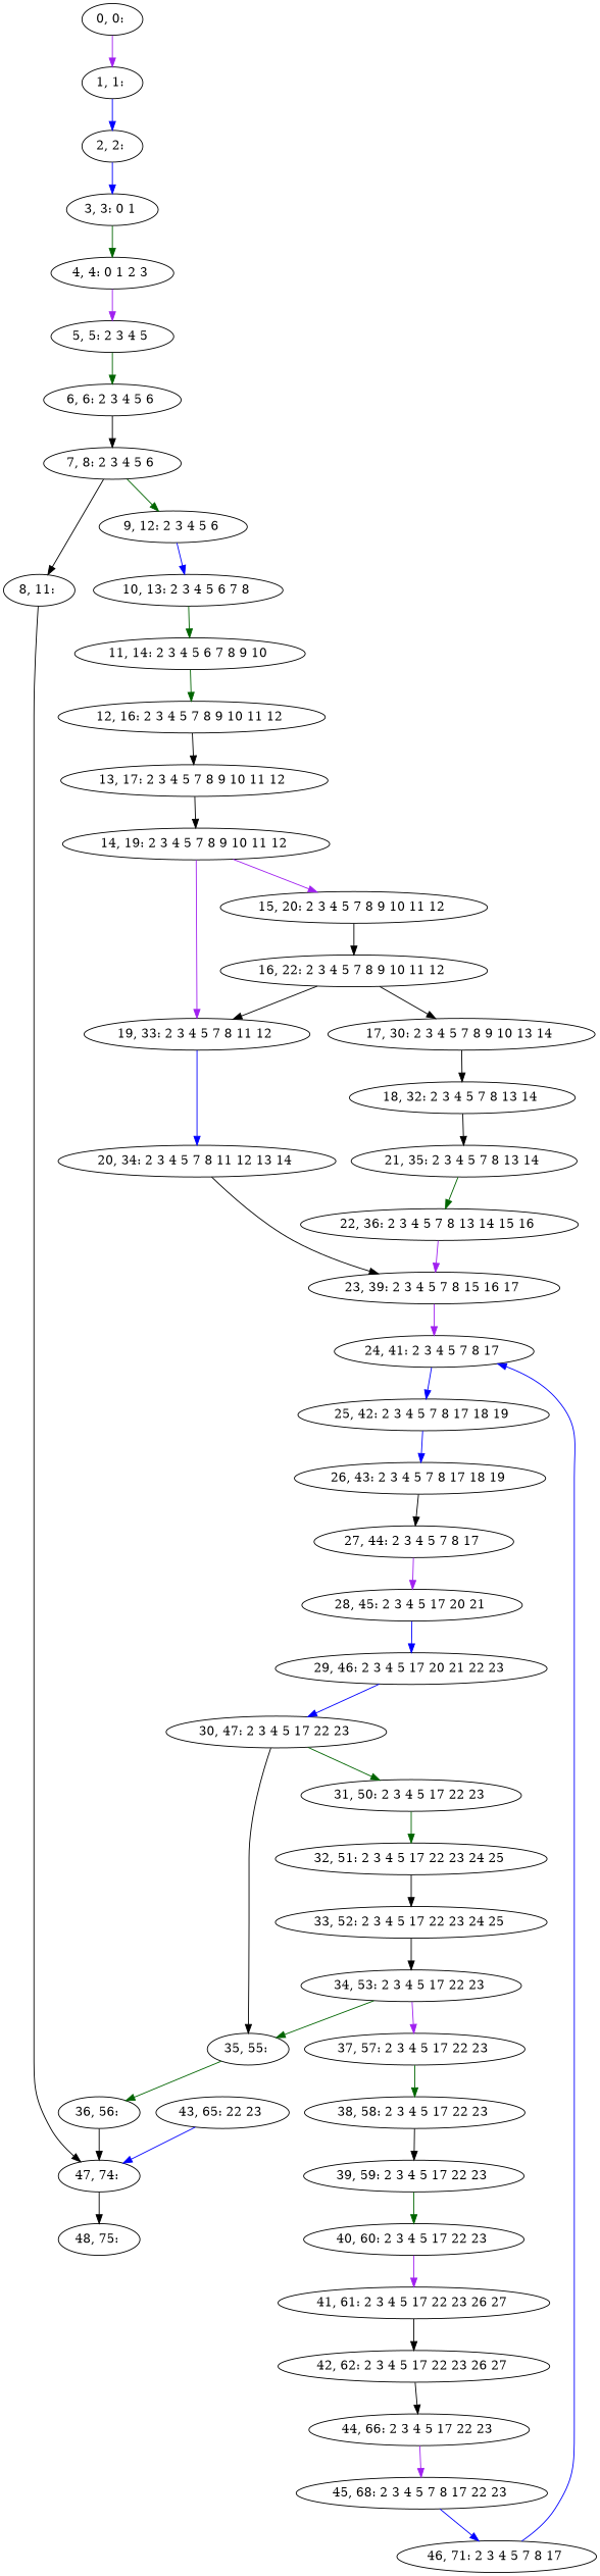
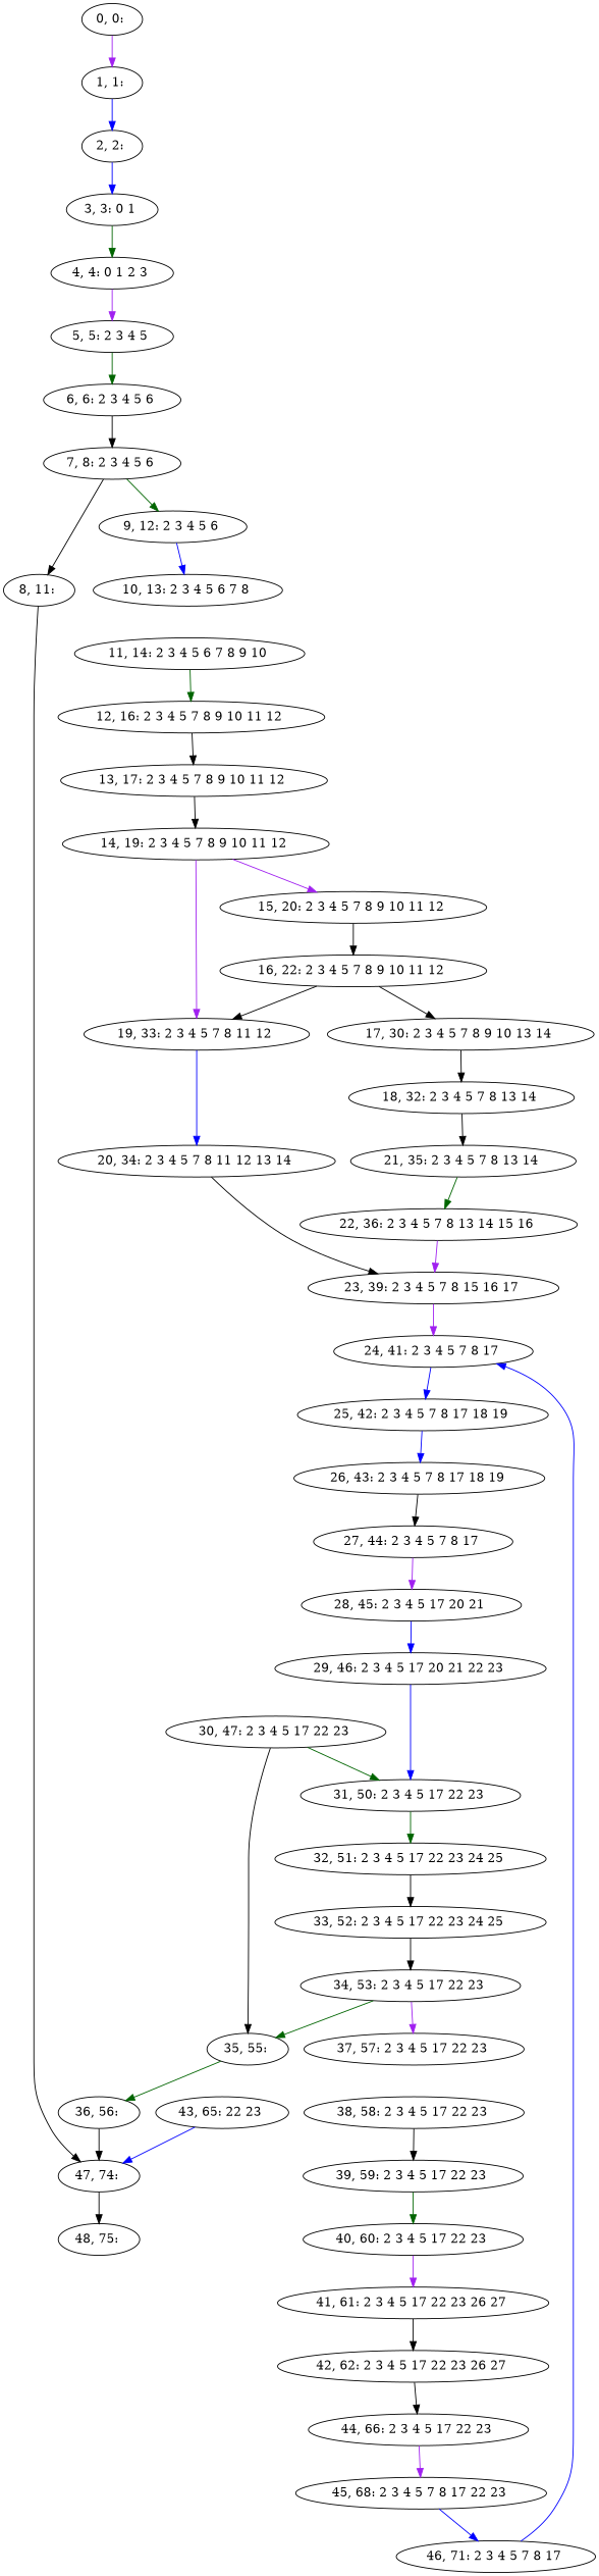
  digraph {
    edge [color=black]
    n1 [label="0, 0: "]
    n2 [label="1, 1: "]
    n3 [label="2, 2: "]
    n4 [label="3, 3: 0 1 "]
    n5 [label="4, 4: 0 1 2 3 "]
    n6 [label="5, 5: 2 3 4 5 "]
    n7 [label="6, 6: 2 3 4 5 6 "]
    n8 [label="7, 8: 2 3 4 5 6 "]
    n9 [label="8, 11: "]
    n10 [label="9, 12: 2 3 4 5 6 "]
    n11 [label="47, 74: "]
    n12 [label="10, 13: 2 3 4 5 6 7 8 "]
    n13 [label="48, 75: "]
    n14 [label="11, 14: 2 3 4 5 6 7 8 9 10 "]
    n15 [label="12, 16: 2 3 4 5 7 8 9 10 11 12 "]
    n16 [label="13, 17: 2 3 4 5 7 8 9 10 11 12 "]
    n17 [label="14, 19: 2 3 4 5 7 8 9 10 11 12 "]
    n18 [label="15, 20: 2 3 4 5 7 8 9 10 11 12 "]
    n19 [label="19, 33: 2 3 4 5 7 8 11 12 "]
    n20 [label="16, 22: 2 3 4 5 7 8 9 10 11 12 "]
    n21 [label="20, 34: 2 3 4 5 7 8 11 12 13 14 "]
    n22 [label="17, 30: 2 3 4 5 7 8 9 10 13 14 "]
    n23 [label="18, 32: 2 3 4 5 7 8 13 14 "]
    n24 [label="21, 35: 2 3 4 5 7 8 13 14 "]
    n25 [label="22, 36: 2 3 4 5 7 8 13 14 15 16 "]
    n26 [label="23, 39: 2 3 4 5 7 8 15 16 17 "]
    n27 [label="24, 41: 2 3 4 5 7 8 17 "]
    n28 [label="25, 42: 2 3 4 5 7 8 17 18 19 "]
    n29 [label="26, 43: 2 3 4 5 7 8 17 18 19 "]
    n30 [label="27, 44: 2 3 4 5 7 8 17 "]
    n31 [label="28, 45: 2 3 4 5 17 20 21 "]
    n32 [label="29, 46: 2 3 4 5 17 20 21 22 23 "]
    n33 [label="30, 47: 2 3 4 5 17 22 23 "]
    n34 [label="31, 50: 2 3 4 5 17 22 23 "]
    n35 [label="35, 55: "]
    n36 [label="32, 51: 2 3 4 5 17 22 23 24 25 "]
    n37 [label="36, 56: "]
    n38 [label="33, 52: 2 3 4 5 17 22 23 24 25 "]
    n39 [label="34, 53: 2 3 4 5 17 22 23 "]
    n40 [label="37, 57: 2 3 4 5 17 22 23 "]
    n41 [label="38, 58: 2 3 4 5 17 22 23 "]
    n42 [label="39, 59: 2 3 4 5 17 22 23 "]
    n43 [label="40, 60: 2 3 4 5 17 22 23 "]
    n44 [label="41, 61: 2 3 4 5 17 22 23 26 27 "]
    n45 [label="42, 62: 2 3 4 5 17 22 23 26 27 "]
    n46 [label="44, 66: 2 3 4 5 17 22 23 "]
    n47 [label="43, 65: 22 23 "]
    n48 [label="45, 68: 2 3 4 5 7 8 17 22 23 "]
    n49 [label="46, 71: 2 3 4 5 7 8 17 "]
    n1 -> n2 [color=purple]
    n2 -> n3 [color=blue]
    n3 -> n4 [color=blue]
    n4 -> n5 [color=darkgreen]
    n5 -> n6 [color=purple]
    n6 -> n7 [color=darkgreen]
    n7 -> n8
    n8 -> n9
    n8 -> n10 [color=darkgreen]
    n9 -> n11
    n10 -> n12 [color=blue]
    n11 -> n13
-   n12 -> n14 [color=darkgreen]
    n14 -> n15 [color=darkgreen]
    n15 -> n16
    n16 -> n17
    n17 -> n18 [color=purple]
    n17 -> n19 [color=purple]
    n18 -> n20
    n19 -> n21 [color=blue]
    n20 -> n19
    n20 -> n22
    n21 -> n26
    n22 -> n23
    n23 -> n24
    n24 -> n25 [color=darkgreen]
    n25 -> n26 [color=purple]
    n26 -> n27 [color=purple]
    n27 -> n28 [color=blue]
    n28 -> n29 [color=blue]
    n29 -> n30
    n30 -> n31 [color=purple]
    n31 -> n32 [color=blue]
-   n32 -> n33 [color=blue]
+   n32 -> n34 [color=blue]
    n33 -> n34 [color=darkgreen]
    n33 -> n35
    n34 -> n36 [color=darkgreen]
    n35 -> n37 [color=darkgreen]
    n36 -> n38
    n37 -> n11
    n38 -> n39
    n39 -> n35 [color=darkgreen]
    n39 -> n40 [color=purple]
-   n40 -> n41 [color=darkgreen]
    n41 -> n42
    n42 -> n43 [color=darkgreen]
    n43 -> n44 [color=purple]
    n44 -> n45
    n45 -> n46
    n46 -> n48 [color=purple]
    n47 -> n11 [color=blue]
    n48 -> n49 [color=blue]
    n49 -> n27 [color=blue]
  }
